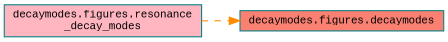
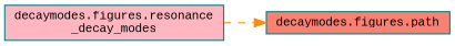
  digraph {
    rankdir=LR
    fontname="Liberation Mono"
    node [color=teal fontname="Liberation Mono" fontsize=10 shape=record style=filled]
    n1 [fillcolor=lightpink fontcolor=black height=0.2 label="decaymodes.figures.resonance\l_decay_modes" width=0.4]
-   n2 [fillcolor=salmon height=0.2 label="decaymodes.figures.decaymodes" width=0.4]
+   n2 [fillcolor=salmon height=0.2 label="decaymodes.figures.path" width=0.4]
    n1 -> n2 [color=darkorange fontname="Liberation Mono" fontsize=10 labelfontname=Helvetica labelfontsize=10 style=dashed]
  }
